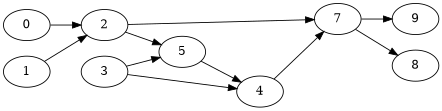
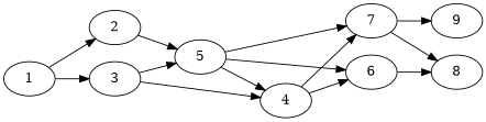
  digraph {
    "Duplicate states"=0
    GraphType=Stencil
    "Max states in OPEN"=0
    Modes="120000ms; topo-ordered tasks, ; Pruning: task equivalence, fixed order ready list, ; F-value: ; Optimisation: best schedule length (SL) optimisation on equal, "
    NumberOfTasks=10
    "Pruned using list schedule length"=1820
    "States removed from OPEN"=0
    TargetSystem="Homogeneous-6"
    "Time to schedule (ms)"=209
    "Total idle time"=79
    "Total schedule length"=57
    "Total sequential time"=80
    "Total states created"=8370
    rankdir=LR
    node ["Finish time"=14 Processor=0 "Start time"=0 Weight=7]
    edge [Weight=3]
-   0 [Weight=14]
    2 ["Finish time"=26 "Start time"=19]
    5 ["Finish time"=32 "Start time"=26 Weight=6]
    3 ["Finish time"=19 "Start time"=16 Weight=3]
    4 ["Finish time"=35 Processor=2 "Start time"=29 Weight=6]
+   6 ["Finish time"=45 Processor=3 "Start time"=38]
    7 ["Finish time"=44 Processor=2 "Start time"=38 Weight=6]
    1 [Processor=1 Weight=14]
    8 ["Finish time"=56 Processor=3 "Start time"=46 Weight=10]
    9 ["Finish time"=57 Processor=2 "Start time"=50]
-   0 -> 2 [Weight=9]
    2 -> 5 [Weight=6]
    5 -> 4
-   2 -> 7 [Weight=6]
+   5 -> 6 [Weight=2]
+   5 -> 7 [Weight=6]
    3 -> 5 [Weight=10]
    3 -> 4
+   4 -> 6
    4 -> 7 [Weight=8]
+   6 -> 8 [Weight=5]
    7 -> 8 [Weight=2]
    7 -> 9 [Weight=7]
    1 -> 2 [Weight=4]
+   1 -> 3 [Weight=2]
  }
